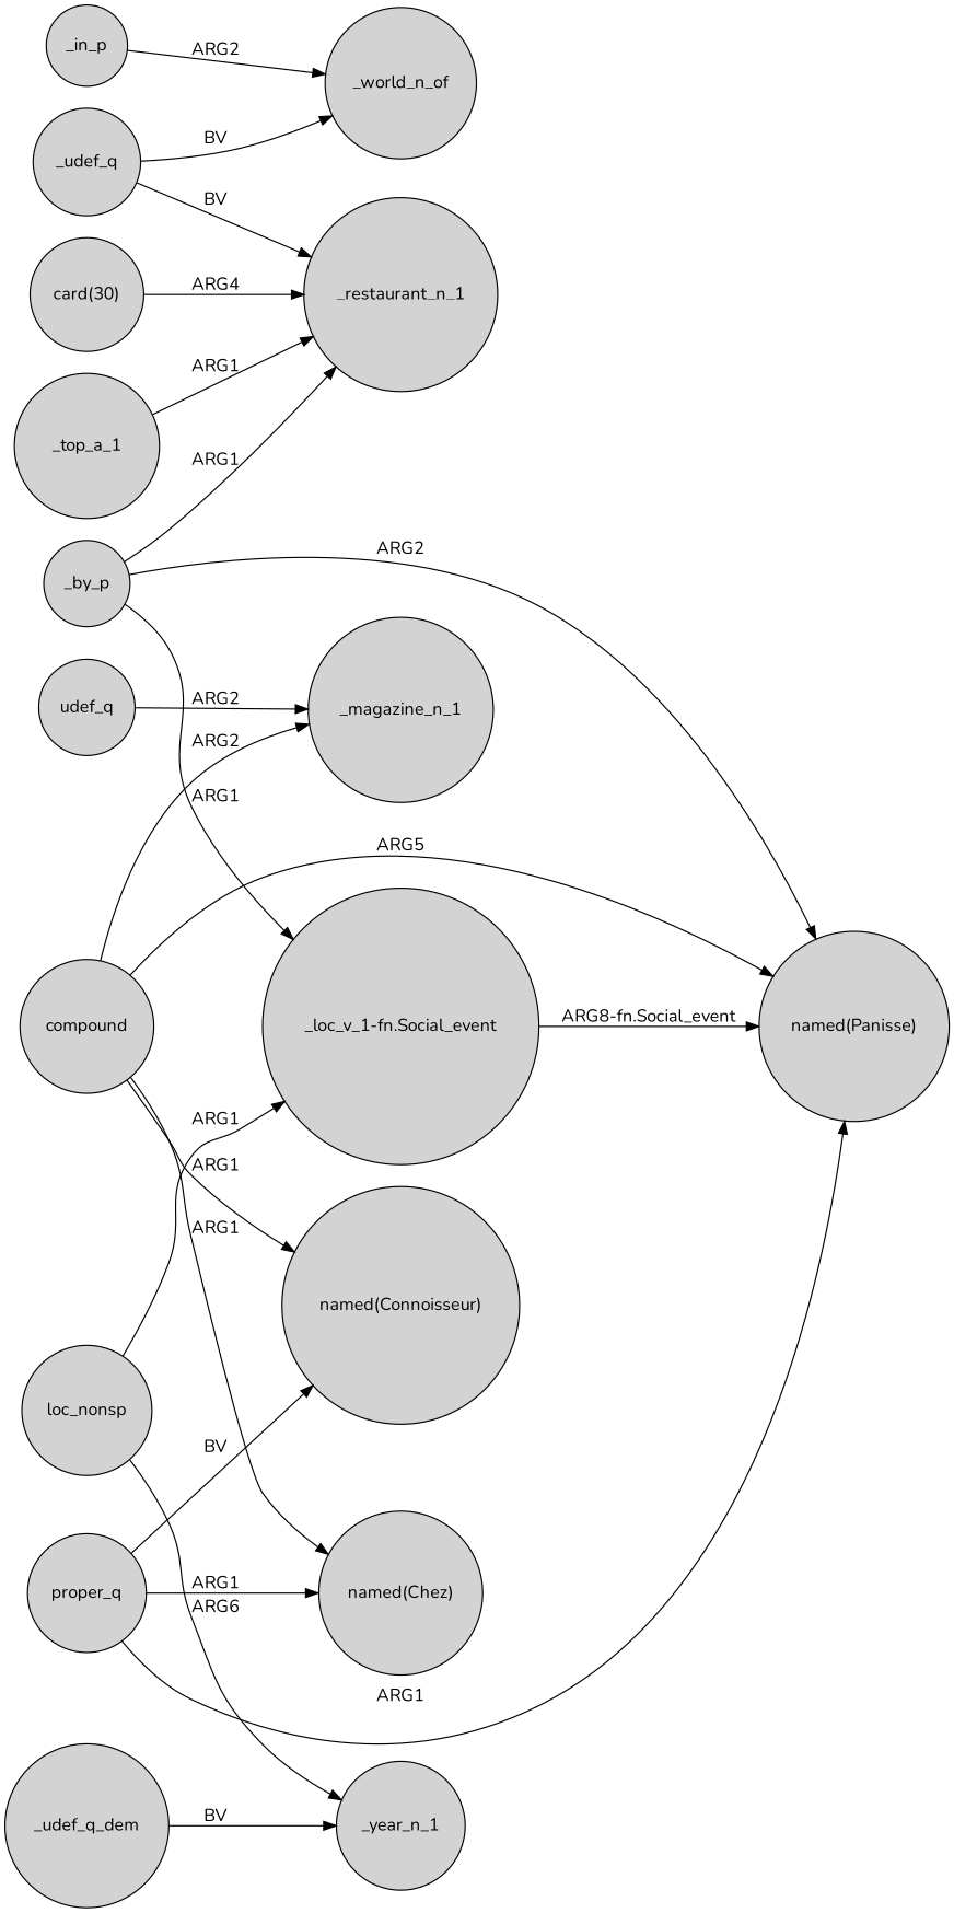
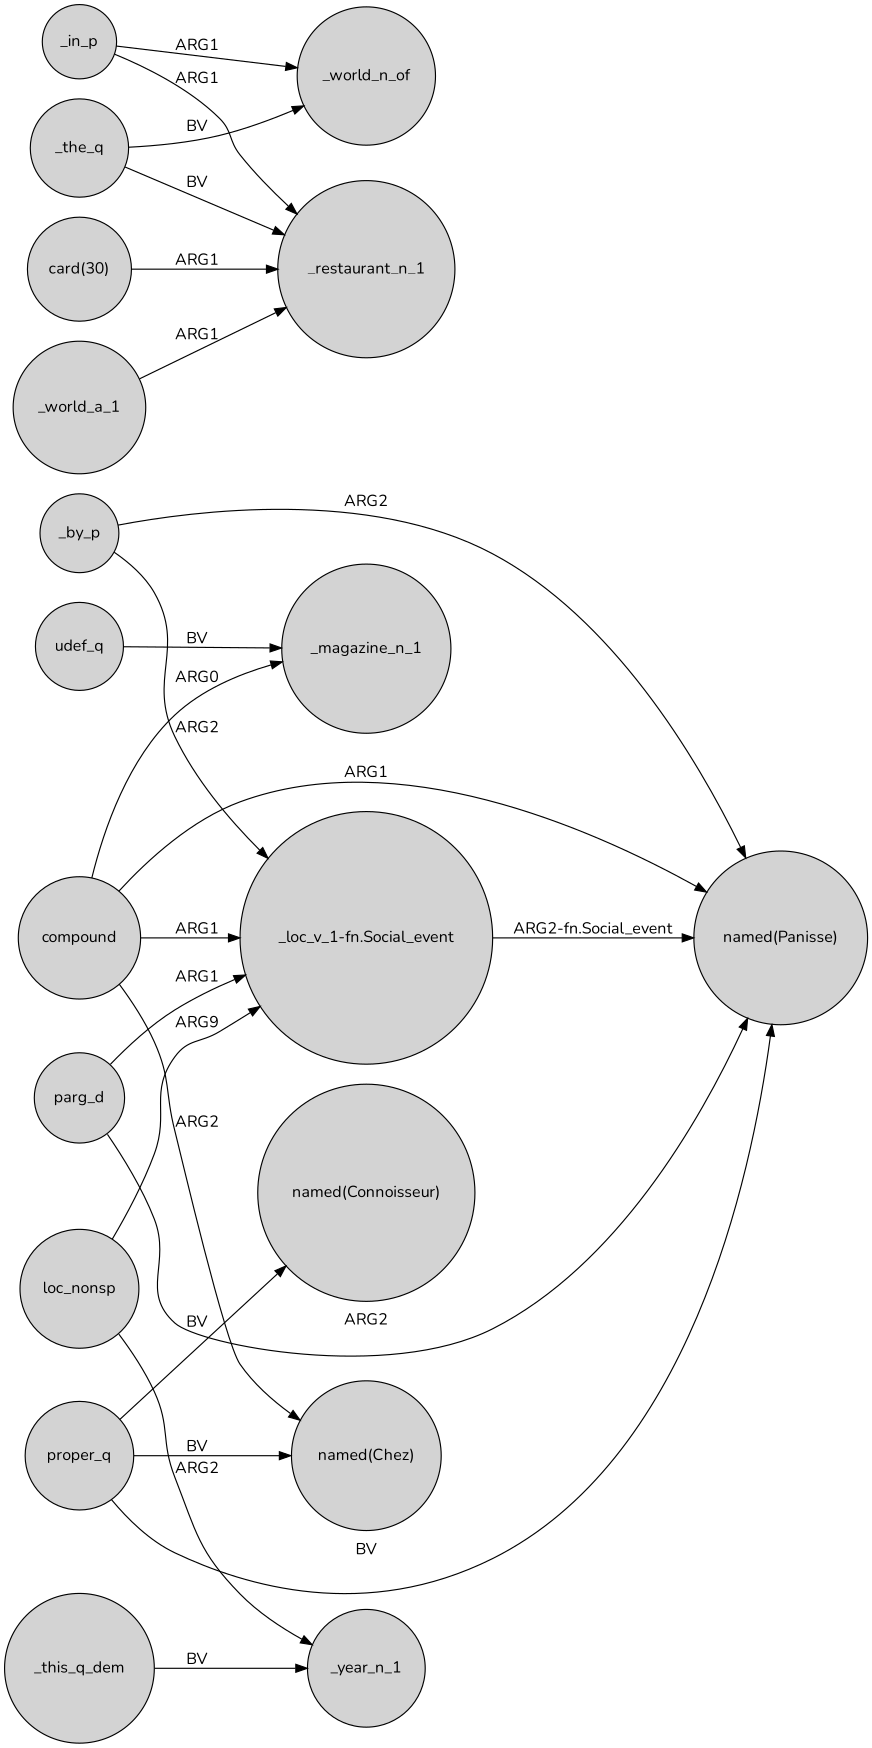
  digraph {
    fontname=Nunito
    rankdir=LR
    node [fontname=Nunito shape=circle style=filled]
    edge [fontname=Nunito]
    compound
    "named(Panisse)"
    "named(Connoisseur)"
    "named(Chez)"
    _magazine_n_1
    n6 [label="_loc_v_1-fn.Social_event"]
    _by_p
    proper_q
-   _top_a_1
+   _top_a_1 [label=_world_a_1]
    _restaurant_n_1
    loc_nonsp
    _year_n_1
    _in_p
    _world_n_of
    "card(30)"
-   _the_q [label=_udef_q]
-   _this_q_dem [label=_udef_q_dem]
+   parg_d
+   _the_q
+   _this_q_dem
    udef_q
-   compound -> "named(Panisse)" [label=ARG5]
-   compound -> "named(Connoisseur)" [label=ARG1]
-   compound -> "named(Chez)" [label=ARG1]
-   compound -> _magazine_n_1 [label=ARG2]
-   n6 -> "named(Panisse)" [label="ARG8-fn.Social_event"]
+   compound -> "named(Panisse)" [label=ARG1]
+   compound -> n6 [label=ARG1]
+   compound -> "named(Chez)" [label=ARG2]
+   compound -> _magazine_n_1 [label=ARG0]
+   n6 -> "named(Panisse)" [label="ARG2-fn.Social_event"]
    _by_p -> "named(Panisse)" [label=ARG2]
-   _by_p -> n6 [label=ARG1]
-   proper_q -> "named(Panisse)" [label=ARG1]
+   _by_p -> n6 [label=ARG2]
+   proper_q -> "named(Panisse)" [label=BV]
    proper_q -> "named(Connoisseur)" [label=BV]
-   proper_q -> "named(Chez)" [label=ARG1]
+   proper_q -> "named(Chez)" [label=BV]
    _top_a_1 -> _restaurant_n_1 [label=ARG1]
-   loc_nonsp -> n6 [label=ARG1]
-   loc_nonsp -> _year_n_1 [label=ARG6]
-   _by_p -> _restaurant_n_1 [label=ARG1]
-   _in_p -> _world_n_of [label=ARG2]
-   "card(30)" -> _restaurant_n_1 [label=ARG4]
+   loc_nonsp -> n6 [label=ARG9]
+   loc_nonsp -> _year_n_1 [label=ARG2]
+   _in_p -> _restaurant_n_1 [label=ARG1]
+   _in_p -> _world_n_of [label=ARG1]
+   "card(30)" -> _restaurant_n_1 [label=ARG1]
+   parg_d -> "named(Panisse)" [label=ARG2]
+   parg_d -> n6 [label=ARG1]
    _the_q -> _restaurant_n_1 [label=BV]
    _the_q -> _world_n_of [label=BV]
    _this_q_dem -> _year_n_1 [label=BV]
-   udef_q -> _magazine_n_1 [label=ARG2]
+   udef_q -> _magazine_n_1 [label=BV]
  }
